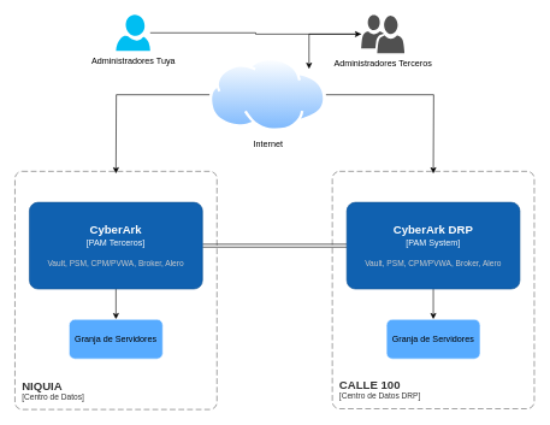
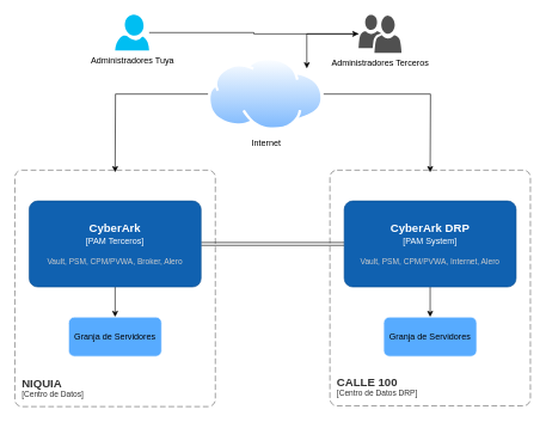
  <mxCell id="0" />
  <mxCell id="1" parent="0" />
  <mxCell id="2" value="&lt;font style=&quot;font-size: 16px&quot;&gt;&lt;b&gt;&lt;div style=&quot;text-align: left&quot;&gt;NIQUIA&lt;/div&gt;&lt;/b&gt;&lt;/font&gt;&lt;div style=&quot;text-align: left&quot;&gt;[Centro de Datos]&lt;/div&gt;" style="rounded=1;fontSize=11;whiteSpace=wrap;html=1;dashed=1;arcSize=20;fillColor=none;strokeColor=#666666;fontColor=#333333;labelBackgroundColor=none;align=left;verticalAlign=bottom;labelBorderColor=none;spacingTop=0;spacing=10;dashPattern=8 4;metaEdit=1;rotatable=0;perimeter=rectanglePerimeter;noLabel=0;labelPadding=0;allowArrows=0;connectable=0;expand=0;recursiveResize=0;editable=1;pointerEvents=0;absoluteArcSize=1;points=[[0.25,0,0],[0.5,0,0],[0.75,0,0],[1,0.25,0],[1,0.5,0],[1,0.75,0],[0.75,1,0],[0.5,1,0],[0.25,1,0],[0,0.75,0],[0,0.5,0],[0,0.25,0]];" parent="1" vertex="1"><mxGeometry x="20" y="237" width="280" height="330" as="geometry" /></mxCell>
  <mxCell id="3" value="&lt;font style=&quot;font-size: 16px&quot;&gt;&lt;b&gt;&lt;div style=&quot;text-align: left&quot;&gt;CALLE 100 &lt;/div&gt;&lt;/b&gt;&lt;/font&gt;&lt;div style=&quot;text-align: left&quot;&gt;[Centro de Datos DRP]&lt;/div&gt;" style="rounded=1;fontSize=11;whiteSpace=wrap;html=1;dashed=1;arcSize=20;fillColor=none;strokeColor=#666666;fontColor=#333333;labelBackgroundColor=none;align=left;verticalAlign=bottom;labelBorderColor=none;spacingTop=0;spacing=10;dashPattern=8 4;metaEdit=1;rotatable=0;perimeter=rectanglePerimeter;noLabel=0;labelPadding=0;allowArrows=0;connectable=0;expand=0;recursiveResize=0;editable=1;pointerEvents=0;absoluteArcSize=1;points=[[0.25,0,0],[0.5,0,0],[0.75,0,0],[1,0.25,0],[1,0.5,0],[1,0.75,0],[0.75,1,0],[0.5,1,0],[0.25,1,0],[0,0.75,0],[0,0.5,0],[0,0.25,0]];" parent="1" vertex="1"><mxGeometry x="460" y="237" width="280" height="329" as="geometry" /></mxCell>
  <mxCell id="4" style="edgeStyle=orthogonalEdgeStyle;rounded=0;orthogonalLoop=1;jettySize=auto;html=1;exitX=1;exitY=0.5;exitDx=0;exitDy=0;exitPerimeter=0;shape=link;" parent="1" source="6" target="9" edge="1"><mxGeometry relative="1" as="geometry" /></mxCell>
  <mxCell id="5" style="edgeStyle=orthogonalEdgeStyle;rounded=0;orthogonalLoop=1;jettySize=auto;html=1;exitX=0.5;exitY=1;exitDx=0;exitDy=0;exitPerimeter=0;elbow=vertical;" parent="1" source="6" target="16" edge="1"><mxGeometry relative="1" as="geometry" /></mxCell>
  <mxCell id="6" value="&lt;font style=&quot;font-size: 16px&quot;&gt;&lt;b&gt;CyberArk&lt;/b&gt;&lt;/font&gt;&lt;div&gt;[PAM Terceros]&lt;/div&gt;&lt;br&gt;&lt;div&gt;&lt;font style=&quot;font-size: 11px&quot;&gt;&lt;font color=&quot;#cccccc&quot;&gt;Vault, PSM, CPM/PVWA, Broker, Alero&lt;/font&gt;&lt;/div&gt;" style="rounded=1;whiteSpace=wrap;html=1;labelBackgroundColor=none;fillColor=#1061B0;fontColor=#ffffff;align=center;arcSize=10;strokeColor=#0D5091;metaEdit=1;resizable=0;points=[[0.25,0,0],[0.5,0,0],[0.75,0,0],[1,0.25,0],[1,0.5,0],[1,0.75,0],[0.75,1,0],[0.5,1,0],[0.25,1,0],[0,0.75,0],[0,0.5,0],[0,0.25,0]];" parent="1" vertex="1"><mxGeometry x="40" y="280" width="240" height="120" as="geometry" /></mxCell>
  <mxCell id="7" style="rounded=0;orthogonalLoop=1;jettySize=auto;html=1;elbow=vertical;edgeStyle=orthogonalEdgeStyle;" parent="1" source="11" edge="1"><mxGeometry relative="1" as="geometry"><mxPoint x="160" y="240" as="targetPoint" /></mxGeometry></mxCell>
  <mxCell id="8" style="edgeStyle=orthogonalEdgeStyle;rounded=0;orthogonalLoop=1;jettySize=auto;html=1;exitX=0.5;exitY=1;exitDx=0;exitDy=0;exitPerimeter=0;elbow=vertical;" parent="1" source="9" target="17" edge="1"><mxGeometry relative="1" as="geometry" /></mxCell>
- <mxCell id="9" value="&lt;font style=&quot;font-size: 16px&quot;&gt;&lt;b&gt;CyberArk DRP&lt;/b&gt;&lt;/font&gt;&lt;div&gt;[PAM System]&lt;/div&gt;&lt;br&gt;&lt;div&gt;&lt;font style=&quot;font-size: 11px&quot;&gt;&lt;font color=&quot;#cccccc&quot;&gt;Vault, PSM, CPM/PVWA, Broker, Alero&lt;/font&gt;&lt;/div&gt;" style="rounded=1;whiteSpace=wrap;html=1;labelBackgroundColor=none;fillColor=#1061B0;fontColor=#ffffff;align=center;arcSize=10;strokeColor=#0D5091;metaEdit=1;resizable=0;points=[[0.25,0,0],[0.5,0,0],[0.75,0,0],[1,0.25,0],[1,0.5,0],[1,0.75,0],[0.75,1,0],[0.5,1,0],[0.25,1,0],[0,0.75,0],[0,0.5,0],[0,0.25,0]];" parent="1" vertex="1"><mxGeometry x="480" y="280" width="240" height="120" as="geometry" /></mxCell>
+ <mxCell id="9" value="&lt;font style=&quot;font-size: 16px&quot;&gt;&lt;b&gt;CyberArk DRP&lt;/b&gt;&lt;/font&gt;&lt;div&gt;[PAM System]&lt;/div&gt;&lt;br&gt;&lt;div&gt;&lt;font style=&quot;font-size: 11px&quot;&gt;&lt;font color=&quot;#cccccc&quot;&gt;Vault, PSM, CPM/PVWA, Internet, Alero&lt;/font&gt;&lt;/div&gt;" style="rounded=1;whiteSpace=wrap;html=1;labelBackgroundColor=none;fillColor=#1061B0;fontColor=#ffffff;align=center;arcSize=10;strokeColor=#0D5091;metaEdit=1;resizable=0;points=[[0.25,0,0],[0.5,0,0],[0.75,0,0],[1,0.25,0],[1,0.5,0],[1,0.75,0],[0.75,1,0],[0.5,1,0],[0.25,1,0],[0,0.75,0],[0,0.5,0],[0,0.25,0]];" parent="1" vertex="1"><mxGeometry x="480" y="280" width="240" height="120" as="geometry" /></mxCell>
  <mxCell id="10" style="edgeStyle=orthogonalEdgeStyle;rounded=0;orthogonalLoop=1;jettySize=auto;html=1;elbow=vertical;" parent="1" source="11" edge="1"><mxGeometry relative="1" as="geometry"><mxPoint x="600" y="240" as="targetPoint" /></mxGeometry></mxCell>
  <mxCell id="11" value="Internet" style="image;aspect=fixed;perimeter=ellipsePerimeter;html=1;align=center;shadow=0;dashed=0;spacingTop=3;image=img/lib/active_directory/internet_cloud.svg;" parent="1" vertex="1"><mxGeometry x="290" y="80" width="161.11" height="101.5" as="geometry" /></mxCell>
  <mxCell id="12" style="edgeStyle=orthogonalEdgeStyle;rounded=0;orthogonalLoop=1;jettySize=auto;html=1;elbow=vertical;" parent="1" source="13" target="14" edge="1"><mxGeometry relative="1" as="geometry" /></mxCell>
  <mxCell id="13" value="Administradores Tuya" style="verticalLabelPosition=bottom;html=1;verticalAlign=top;align=center;strokeColor=none;fillColor=#00BEF2;shape=mxgraph.azure.user;" parent="1" vertex="1"><mxGeometry x="160" y="20" width="47.5" height="50" as="geometry" /></mxCell>
  <mxCell id="14" value="Administradores Terceros" style="sketch=0;pointerEvents=1;shadow=0;dashed=0;html=1;strokeColor=none;labelPosition=center;verticalLabelPosition=bottom;verticalAlign=top;align=center;fillColor=#505050;shape=mxgraph.mscae.intune.user_group" parent="1" vertex="1"><mxGeometry x="500" y="20" width="60" height="53.5" as="geometry" /></mxCell>
  <mxCell id="15" style="edgeStyle=orthogonalEdgeStyle;rounded=0;orthogonalLoop=1;jettySize=auto;html=1;entryX=1;entryY=0;entryDx=0;entryDy=0;elbow=vertical;" parent="1" source="14" target="11" edge="1"><mxGeometry relative="1" as="geometry" /></mxCell>
  <mxCell id="16" value="Granja de Servidores" style="rounded=1;whiteSpace=wrap;html=1;fillColor=#57ABFF;strokeColor=#FFFFFF;" parent="1" vertex="1"><mxGeometry x="95" y="442" width="130" height="55" as="geometry" /></mxCell>
  <mxCell id="17" value="Granja de Servidores" style="rounded=1;whiteSpace=wrap;html=1;fillColor=#57ABFF;strokeColor=#FFFFFF;" parent="1" vertex="1"><mxGeometry x="535" y="442" width="130" height="55" as="geometry" /></mxCell>
